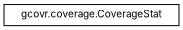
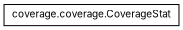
  digraph {
    rankdir=LR
    fontname=Inter
-   n1 [color=black fillcolor=white fontname=Inter fontsize=10 height=0.2 label="gcovr.coverage.CoverageStat" shape=record style=filled width=0.4]
+   n1 [color=black fillcolor=white fontname=Inter fontsize=10 height=0.2 label="coverage.coverage.CoverageStat" shape=record style=filled width=0.4]
  }
